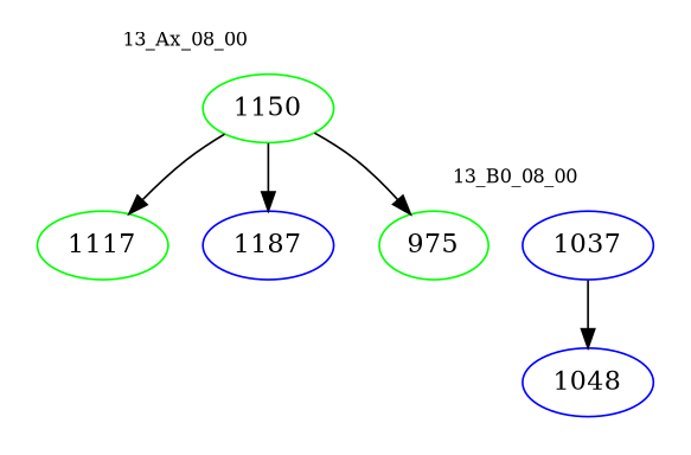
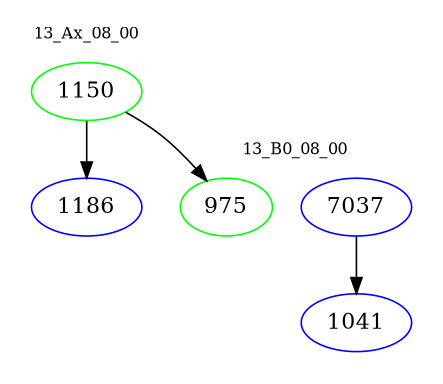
  digraph {
    node [color=green]
    edge [color=black]
    n1 [label=1150]
-   n2 [label=1117]
-   n3 [color=blue label=1187]
-   n4 [color=blue label=1037]
+   n3 [color=blue label=1186]
+   n4 [color=blue label=7037]
    n5 [label=975]
-   n6 [color=blue label=1048]
+   n6 [color=blue label=1041]
    subgraph cluster_1 {
      color=white
      fontsize=10
      label="13_Ax_08_00"
      n1
-     n2
      n3
    }
    subgraph cluster_2 {
      color=white
      fontsize=10
      label="13_B0_08_00"
      n4
      n5
      n6
    }
-   n1 -> n2
    n1 -> n3
    n1 -> n5
    n4 -> n6
  }
